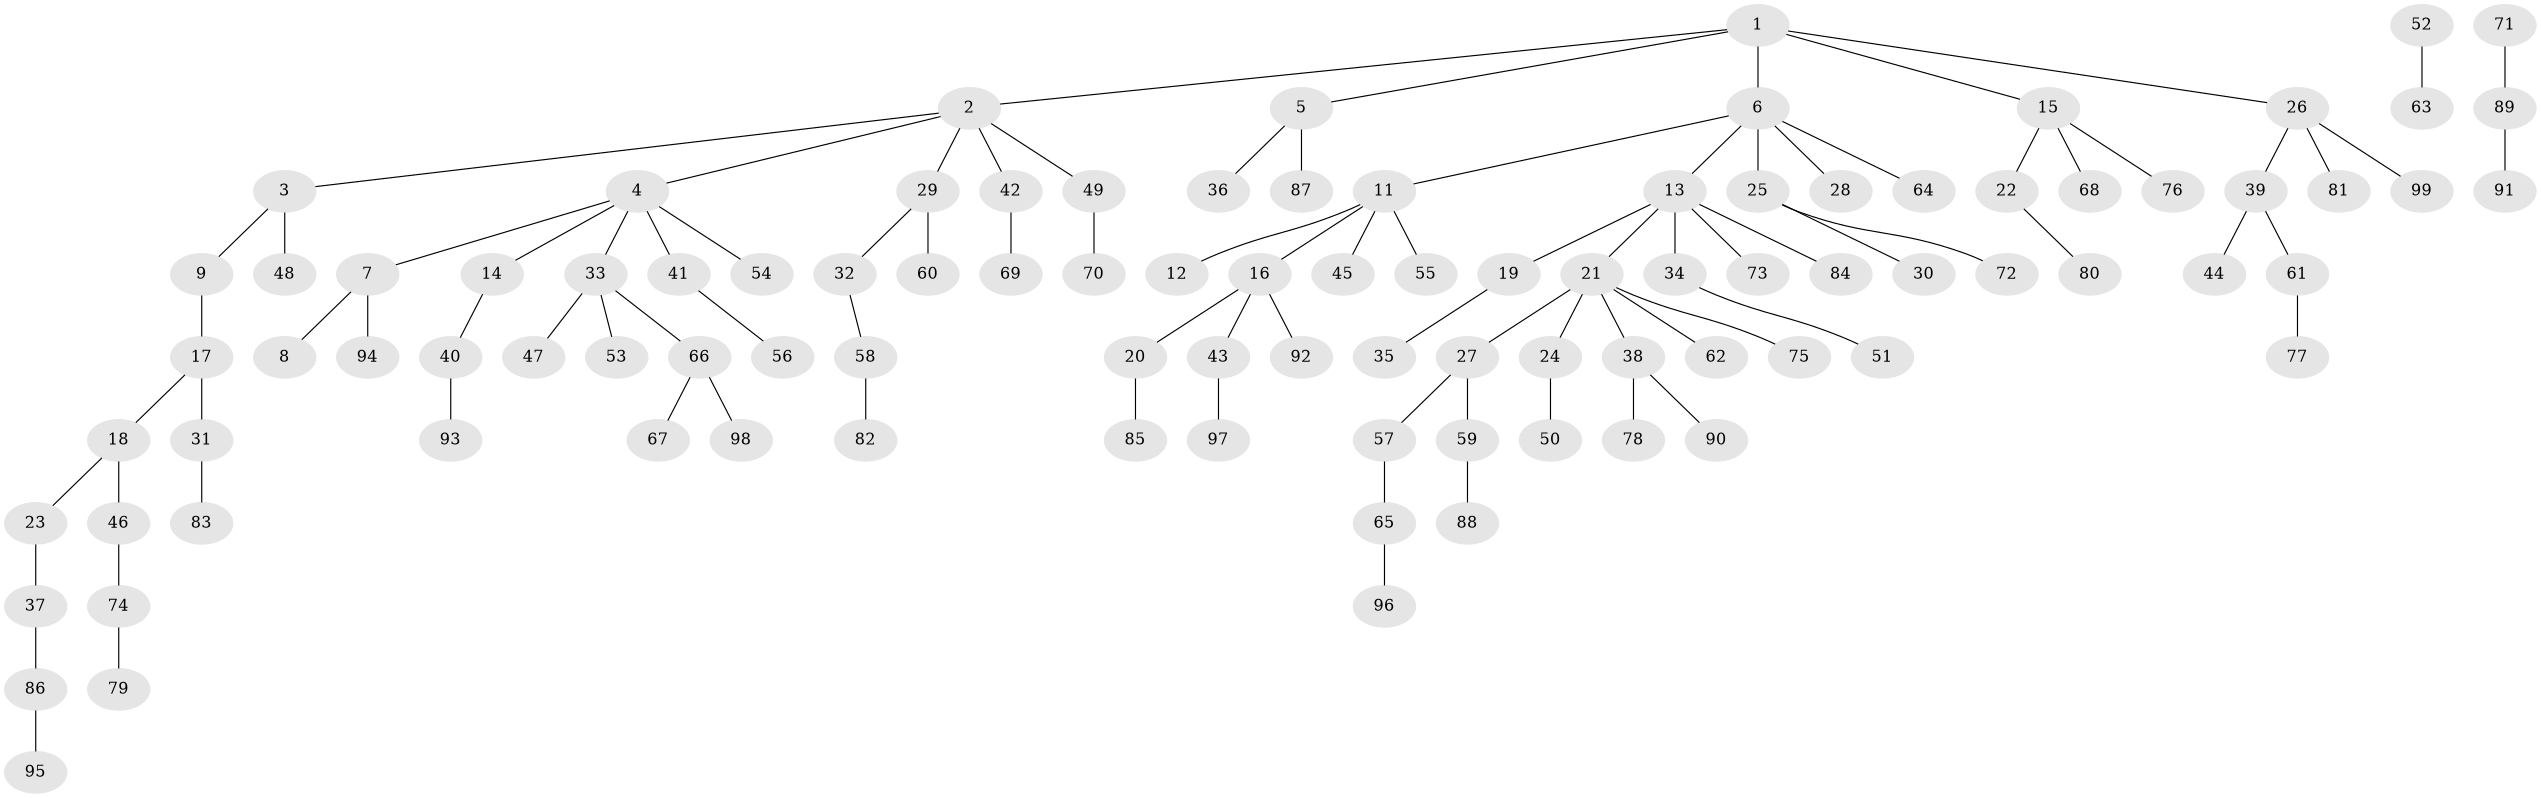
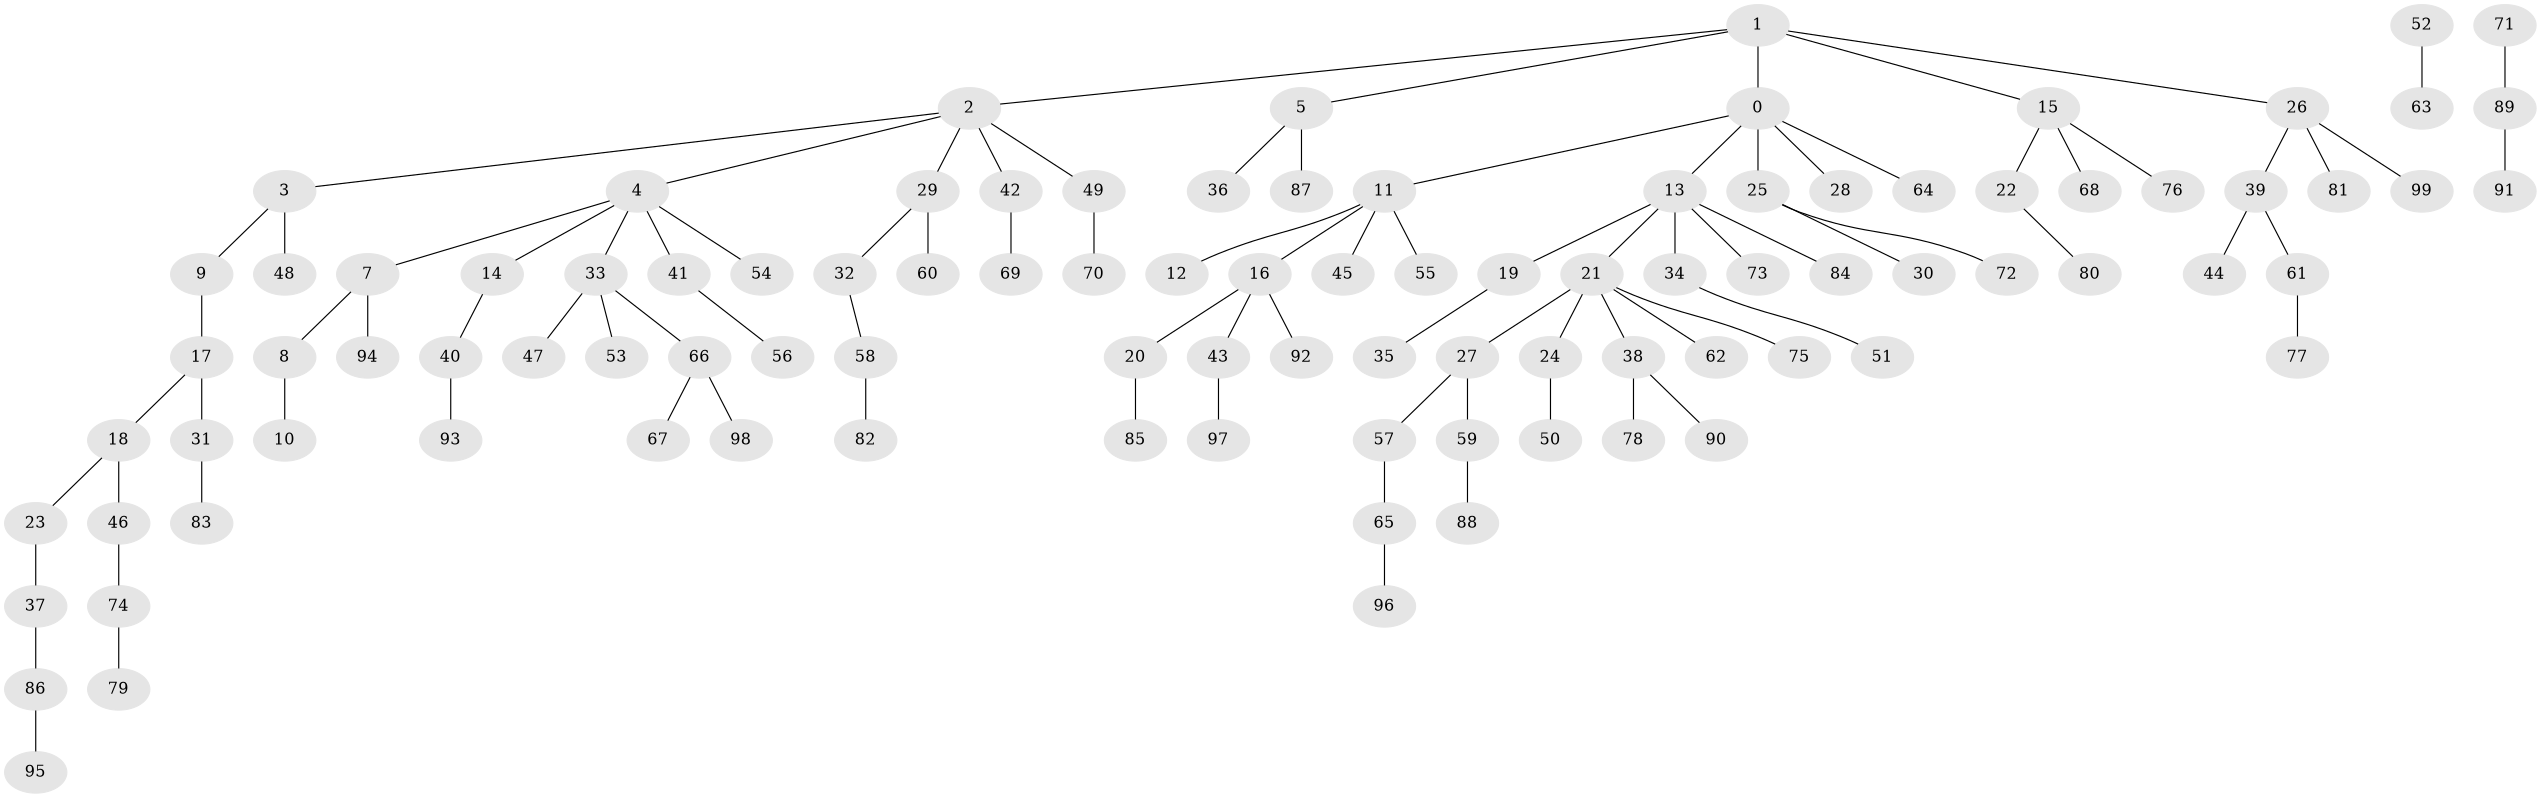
  graph {
    node [color=gray90 style=filled]
    1
    2
    5
-   6
+   6 [label=0]
    15
    26
    3
    4
    29
    42
    49
    36
    87
    11
    13
    25
    28
    64
    22
    68
    76
    39
    81
    99
    9
    48
    7
    14
    33
    41
    54
    32
    60
    69
    70
    17
    8
    94
    40
    47
    53
    66
    56
    12
    16
    45
    55
    19
    21
    34
    73
    84
    30
    72
+   10
    18
    31
    20
    43
    92
    35
    27
    24
    38
    62
    75
    51
    93
    80
    85
    97
    23
    46
    83
    37
    74
    57
    59
    50
    78
    90
    86
    44
    61
    65
    88
    58
    82
    67
    98
    95
    77
    52
    63
    79
    96
    71
    89
    91
    1 -- 2
    1 -- 5
    1 -- 6
    1 -- 15
    1 -- 26
    2 -- 3
    2 -- 4
    2 -- 29
    2 -- 42
    2 -- 49
    5 -- 36
    5 -- 87
    6 -- 11
    6 -- 13
    6 -- 25
    6 -- 28
    6 -- 64
    15 -- 22
    15 -- 68
    15 -- 76
    26 -- 39
    26 -- 81
    26 -- 99
    3 -- 9
    3 -- 48
    4 -- 7
    4 -- 14
    4 -- 33
    4 -- 41
    4 -- 54
    29 -- 32
    29 -- 60
    42 -- 69
    49 -- 70
    11 -- 12
    11 -- 16
    11 -- 45
    11 -- 55
    13 -- 19
    13 -- 21
    13 -- 34
    13 -- 73
    13 -- 84
    25 -- 30
    25 -- 72
    22 -- 80
    39 -- 44
    39 -- 61
    9 -- 17
    7 -- 8
    7 -- 94
    14 -- 40
    33 -- 47
    33 -- 53
    33 -- 66
    41 -- 56
    32 -- 58
    17 -- 18
    17 -- 31
+   8 -- 10
    40 -- 93
    66 -- 67
    66 -- 98
    16 -- 20
    16 -- 43
    16 -- 92
    19 -- 35
    21 -- 27
    21 -- 24
    21 -- 38
    21 -- 62
    21 -- 75
    34 -- 51
    18 -- 23
    18 -- 46
    31 -- 83
    20 -- 85
    43 -- 97
    27 -- 57
    27 -- 59
    24 -- 50
    38 -- 78
    38 -- 90
    23 -- 37
    46 -- 74
    37 -- 86
    74 -- 79
    57 -- 65
    59 -- 88
    86 -- 95
    61 -- 77
    65 -- 96
    58 -- 82
    52 -- 63
    71 -- 89
    89 -- 91
  }
